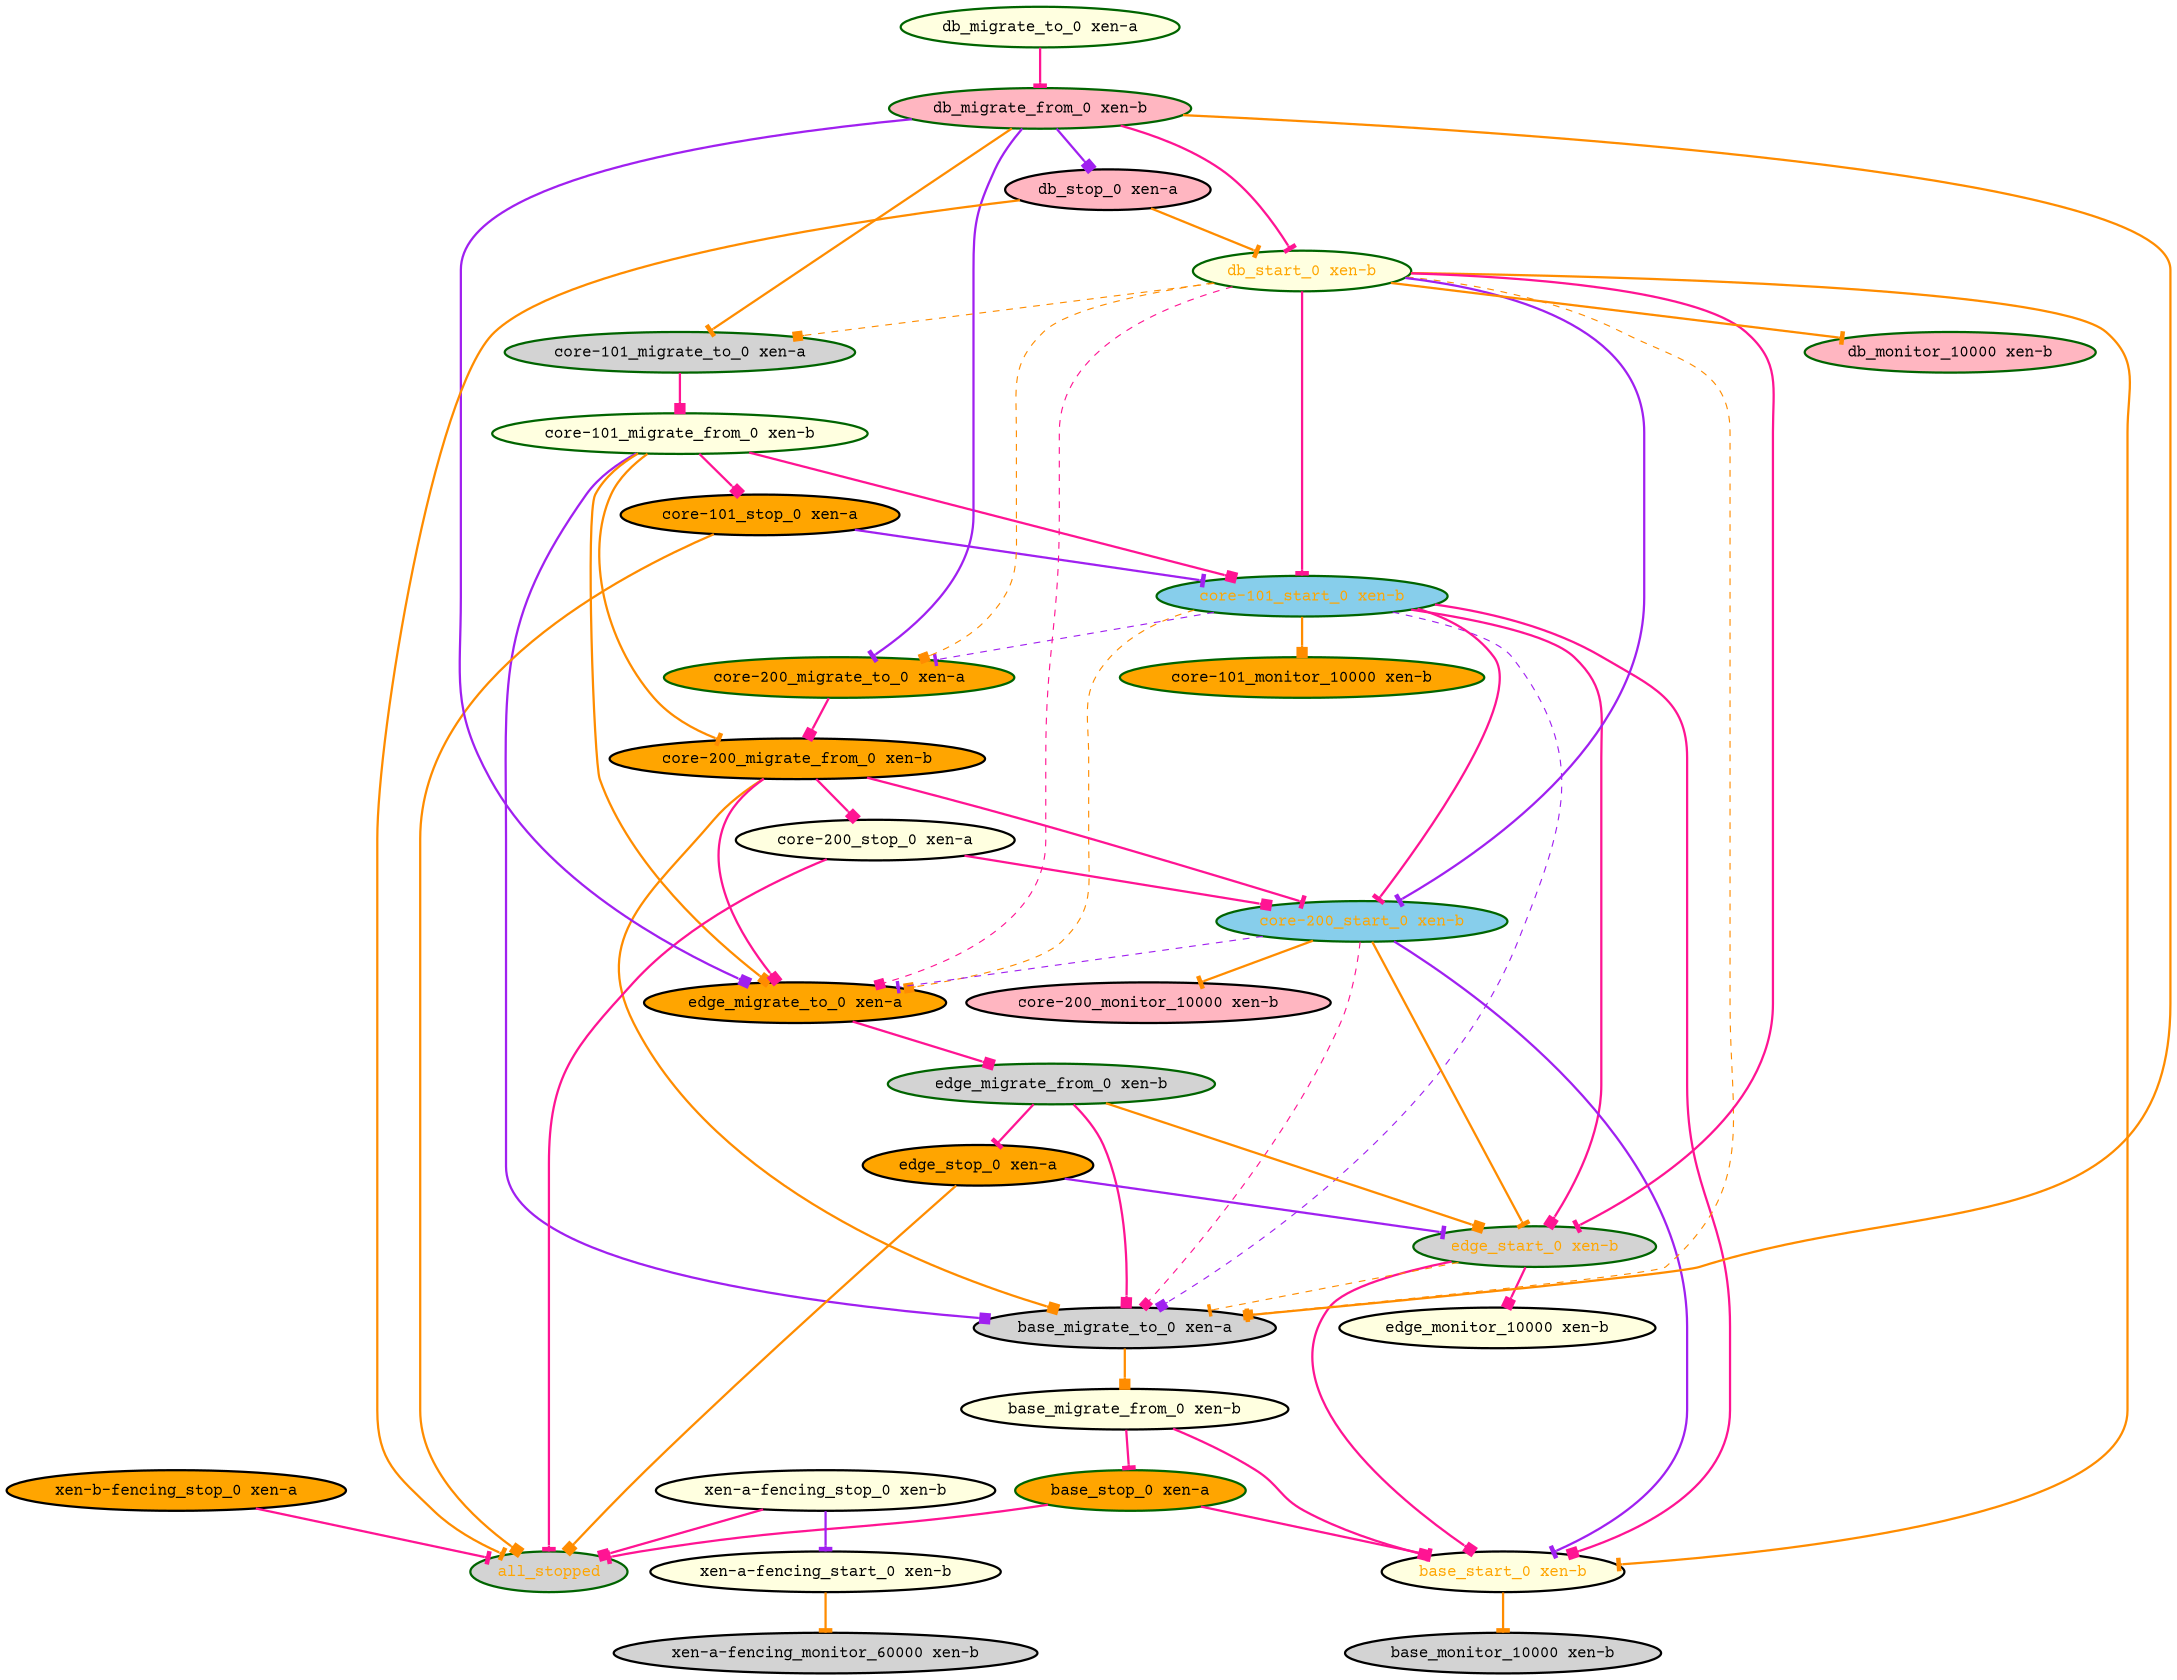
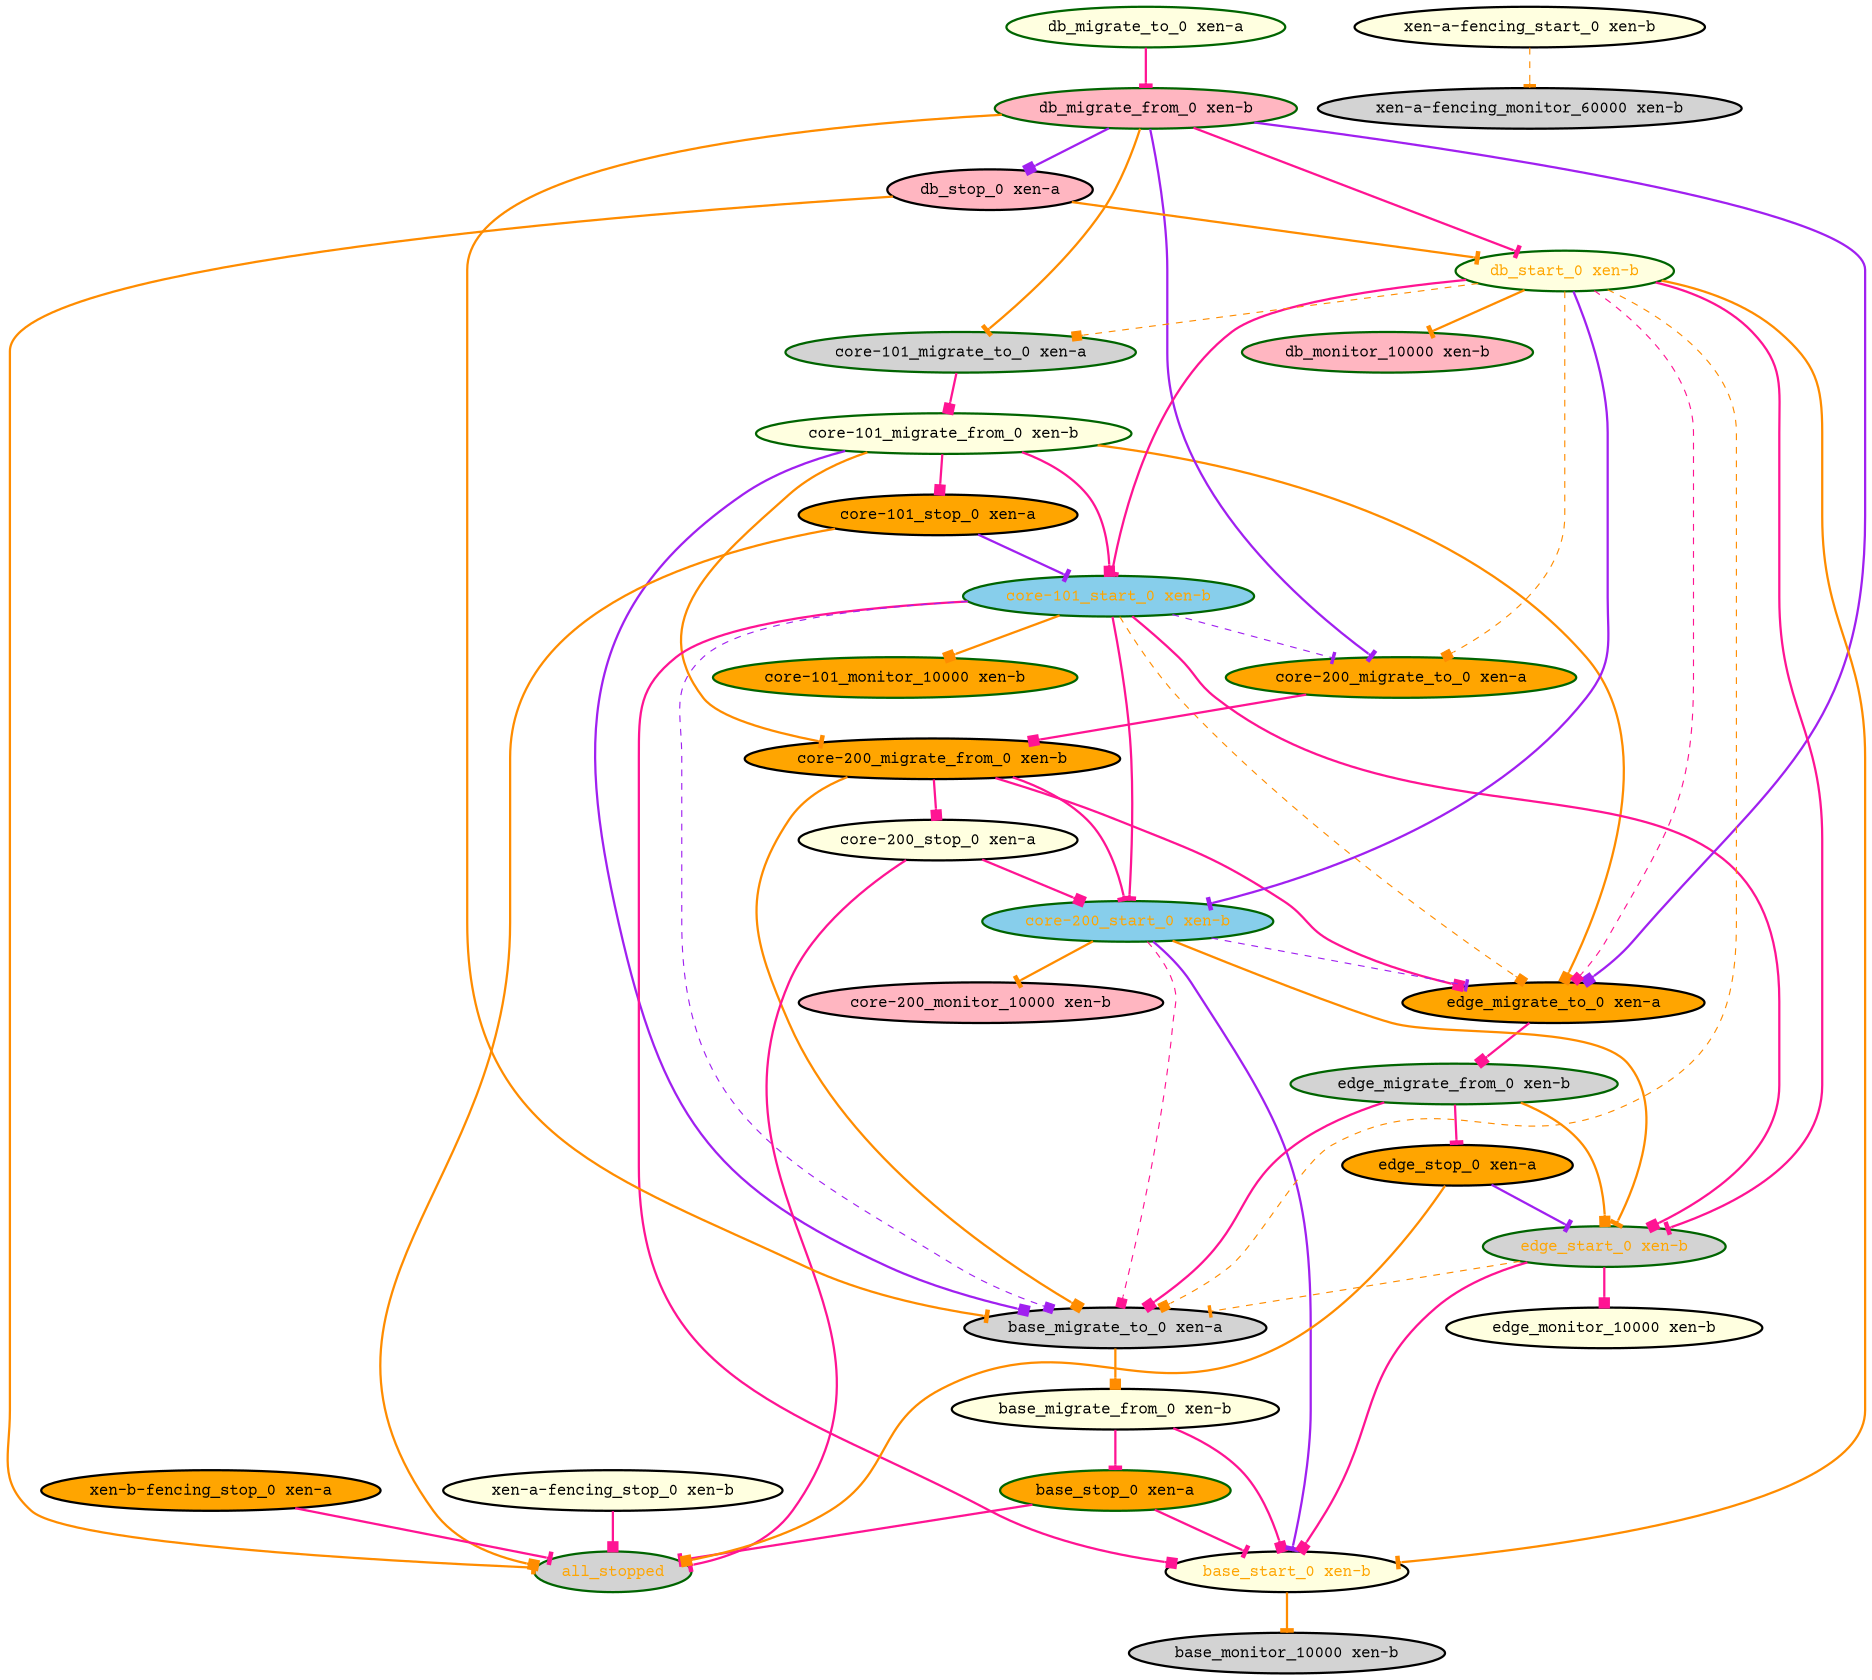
  digraph {
    fontname="Courier Prime"
    node [color=black fillcolor=lightyellow fontcolor=black fontname="Courier Prime" style="bold,filled"]
    edge [arrowhead=tee color=deeppink fontname="Courier Prime" style=bold]
    all_stopped [color=darkgreen fillcolor=lightgrey fontcolor=orange]
    "base_start_0 xen-b" [fontcolor=orange]
    "base_migrate_from_0 xen-b"
    "base_stop_0 xen-a" [color=darkgreen fillcolor=orange]
    "base_monitor_10000 xen-b" [fillcolor=lightgrey]
    "base_migrate_to_0 xen-a" [fillcolor=lightgrey]
    "core-101_migrate_from_0 xen-b" [color=darkgreen]
    "core-101_start_0 xen-b" [color=darkgreen fillcolor=skyblue fontcolor=orange]
    "core-101_stop_0 xen-a" [fillcolor=orange]
    "edge_migrate_to_0 xen-a" [fillcolor=orange]
    "core-200_migrate_from_0 xen-b" [fillcolor=orange]
    "core-200_migrate_to_0 xen-a" [color=darkgreen fillcolor=orange]
    "core-101_monitor_10000 xen-b" [color=darkgreen fillcolor=orange]
    "core-200_start_0 xen-b" [color=darkgreen fillcolor=skyblue fontcolor=orange]
    "edge_start_0 xen-b" [color=darkgreen fillcolor=lightgrey fontcolor=orange]
    "edge_migrate_from_0 xen-b" [color=darkgreen fillcolor=lightgrey]
    "core-200_monitor_10000 xen-b" [fillcolor=lightpink]
    "edge_monitor_10000 xen-b"
    "core-200_stop_0 xen-a"
    "edge_stop_0 xen-a" [fillcolor=orange]
    "core-101_migrate_to_0 xen-a" [color=darkgreen fillcolor=lightgrey]
    "db_migrate_from_0 xen-b" [color=darkgreen fillcolor=lightpink]
    "db_start_0 xen-b" [color=darkgreen fontcolor=orange]
    "db_stop_0 xen-a" [fillcolor=lightpink]
    "db_monitor_10000 xen-b" [color=darkgreen fillcolor=lightpink]
    "db_migrate_to_0 xen-a" [color=darkgreen]
    "xen-a-fencing_monitor_60000 xen-b" [fillcolor=lightgrey]
    "xen-a-fencing_start_0 xen-b"
    "xen-a-fencing_stop_0 xen-b"
    "xen-b-fencing_stop_0 xen-a" [fillcolor=orange]
    "base_start_0 xen-b" -> "base_monitor_10000 xen-b" [color=darkorange]
    "base_migrate_from_0 xen-b" -> "base_start_0 xen-b" [arrowhead=box]
    "base_migrate_from_0 xen-b" -> "base_stop_0 xen-a"
    "base_stop_0 xen-a" -> all_stopped
    "base_stop_0 xen-a" -> "base_start_0 xen-b"
    "base_migrate_to_0 xen-a" -> "base_migrate_from_0 xen-b" [arrowhead=box color=darkorange]
    "core-101_migrate_from_0 xen-b" -> "base_migrate_to_0 xen-a" [arrowhead=box color=purple]
    "core-101_migrate_from_0 xen-b" -> "core-101_start_0 xen-b" [arrowhead=box]
    "core-101_migrate_from_0 xen-b" -> "core-101_stop_0 xen-a" [arrowhead=box]
    "core-101_migrate_from_0 xen-b" -> "edge_migrate_to_0 xen-a" [arrowhead=box color=darkorange]
    "core-101_migrate_from_0 xen-b" -> "core-200_migrate_from_0 xen-b" [color=darkorange]
    "core-101_start_0 xen-b" -> "base_start_0 xen-b" [arrowhead=box]
    "core-101_start_0 xen-b" -> "base_migrate_to_0 xen-a" [arrowhead=box color=purple style=dashed]
    "core-101_start_0 xen-b" -> "edge_migrate_to_0 xen-a" [arrowhead=box color=darkorange style=dashed]
    "core-101_start_0 xen-b" -> "core-200_migrate_to_0 xen-a" [color=purple style=dashed]
    "core-101_start_0 xen-b" -> "core-101_monitor_10000 xen-b" [arrowhead=box color=darkorange]
    "core-101_start_0 xen-b" -> "core-200_start_0 xen-b"
    "core-101_start_0 xen-b" -> "edge_start_0 xen-b" [arrowhead=box]
    "core-101_stop_0 xen-a" -> all_stopped [arrowhead=box color=darkorange]
    "core-101_stop_0 xen-a" -> "core-101_start_0 xen-b" [color=purple]
    "edge_migrate_to_0 xen-a" -> "edge_migrate_from_0 xen-b" [arrowhead=box]
    "core-200_migrate_from_0 xen-b" -> "base_migrate_to_0 xen-a" [arrowhead=box color=darkorange]
    "core-200_migrate_from_0 xen-b" -> "edge_migrate_to_0 xen-a" [arrowhead=box]
    "core-200_migrate_from_0 xen-b" -> "core-200_start_0 xen-b"
    "core-200_migrate_from_0 xen-b" -> "core-200_stop_0 xen-a" [arrowhead=box]
    "core-200_migrate_to_0 xen-a" -> "core-200_migrate_from_0 xen-b" [arrowhead=box]
    "core-200_start_0 xen-b" -> "base_start_0 xen-b" [color=purple]
    "core-200_start_0 xen-b" -> "base_migrate_to_0 xen-a" [arrowhead=box style=dashed]
    "core-200_start_0 xen-b" -> "edge_migrate_to_0 xen-a" [color=purple style=dashed]
    "core-200_start_0 xen-b" -> "edge_start_0 xen-b" [color=darkorange]
    "core-200_start_0 xen-b" -> "core-200_monitor_10000 xen-b" [color=darkorange]
    "edge_start_0 xen-b" -> "base_start_0 xen-b" [arrowhead=box]
    "edge_start_0 xen-b" -> "base_migrate_to_0 xen-a" [color=darkorange style=dashed]
    "edge_start_0 xen-b" -> "edge_monitor_10000 xen-b" [arrowhead=box]
    "edge_migrate_from_0 xen-b" -> "base_migrate_to_0 xen-a" [arrowhead=box]
    "edge_migrate_from_0 xen-b" -> "edge_start_0 xen-b" [arrowhead=box color=darkorange]
    "edge_migrate_from_0 xen-b" -> "edge_stop_0 xen-a"
    "core-200_stop_0 xen-a" -> all_stopped
    "core-200_stop_0 xen-a" -> "core-200_start_0 xen-b" [arrowhead=box]
    "edge_stop_0 xen-a" -> all_stopped [arrowhead=box color=darkorange]
    "edge_stop_0 xen-a" -> "edge_start_0 xen-b" [color=purple]
    "core-101_migrate_to_0 xen-a" -> "core-101_migrate_from_0 xen-b" [arrowhead=box]
    "db_migrate_from_0 xen-b" -> "base_migrate_to_0 xen-a" [color=darkorange]
    "db_migrate_from_0 xen-b" -> "edge_migrate_to_0 xen-a" [arrowhead=box color=purple]
    "db_migrate_from_0 xen-b" -> "core-200_migrate_to_0 xen-a" [color=purple]
    "db_migrate_from_0 xen-b" -> "core-101_migrate_to_0 xen-a" [color=darkorange]
    "db_migrate_from_0 xen-b" -> "db_start_0 xen-b"
    "db_migrate_from_0 xen-b" -> "db_stop_0 xen-a" [arrowhead=box color=purple]
    "db_start_0 xen-b" -> "base_start_0 xen-b" [color=darkorange]
    "db_start_0 xen-b" -> "base_migrate_to_0 xen-a" [arrowhead=box color=darkorange style=dashed]
    "db_start_0 xen-b" -> "core-101_start_0 xen-b"
    "db_start_0 xen-b" -> "edge_migrate_to_0 xen-a" [arrowhead=box style=dashed]
    "db_start_0 xen-b" -> "core-200_migrate_to_0 xen-a" [arrowhead=box color=darkorange style=dashed]
    "db_start_0 xen-b" -> "core-200_start_0 xen-b" [color=purple]
    "db_start_0 xen-b" -> "edge_start_0 xen-b"
    "db_start_0 xen-b" -> "core-101_migrate_to_0 xen-a" [arrowhead=box color=darkorange style=dashed]
    "db_start_0 xen-b" -> "db_monitor_10000 xen-b" [color=darkorange]
    "db_stop_0 xen-a" -> all_stopped [color=darkorange]
    "db_stop_0 xen-a" -> "db_start_0 xen-b" [color=darkorange]
    "db_migrate_to_0 xen-a" -> "db_migrate_from_0 xen-b"
-   "xen-a-fencing_start_0 xen-b" -> "xen-a-fencing_monitor_60000 xen-b" [color=darkorange]
+   "xen-a-fencing_start_0 xen-b" -> "xen-a-fencing_monitor_60000 xen-b" [color=darkorange style=dashed]
    "xen-a-fencing_stop_0 xen-b" -> all_stopped [arrowhead=box]
-   "xen-a-fencing_stop_0 xen-b" -> "xen-a-fencing_start_0 xen-b" [color=purple]
    "xen-b-fencing_stop_0 xen-a" -> all_stopped
  }
